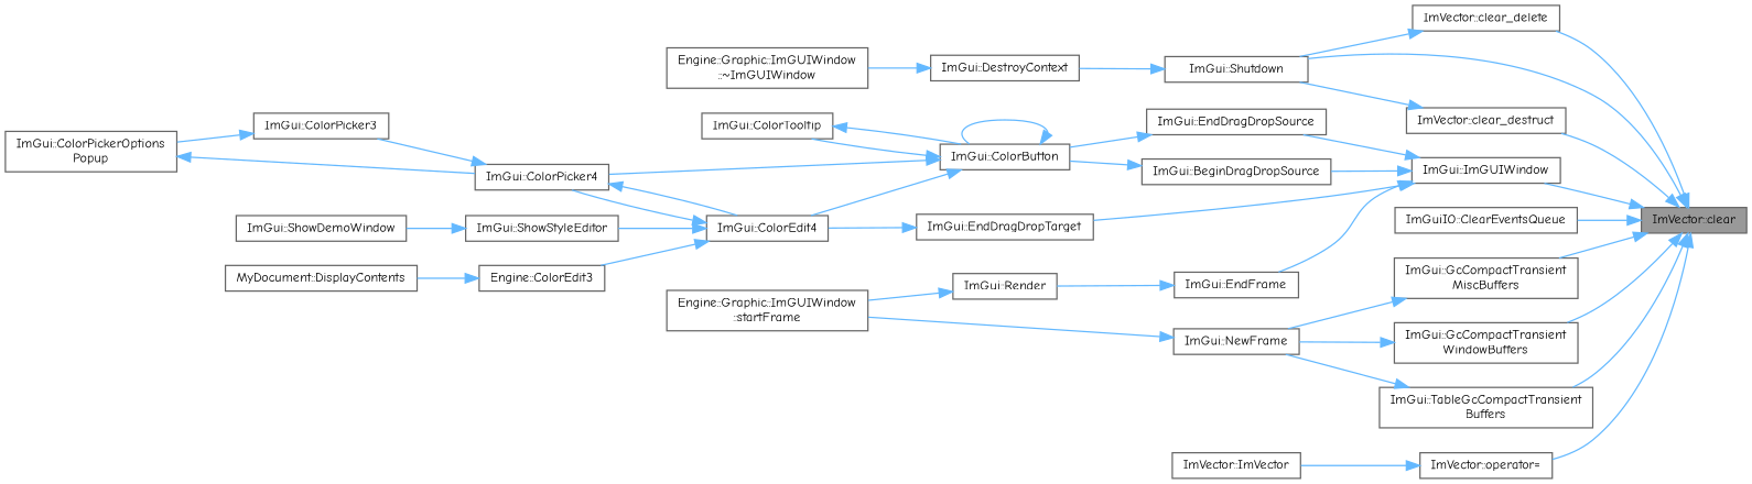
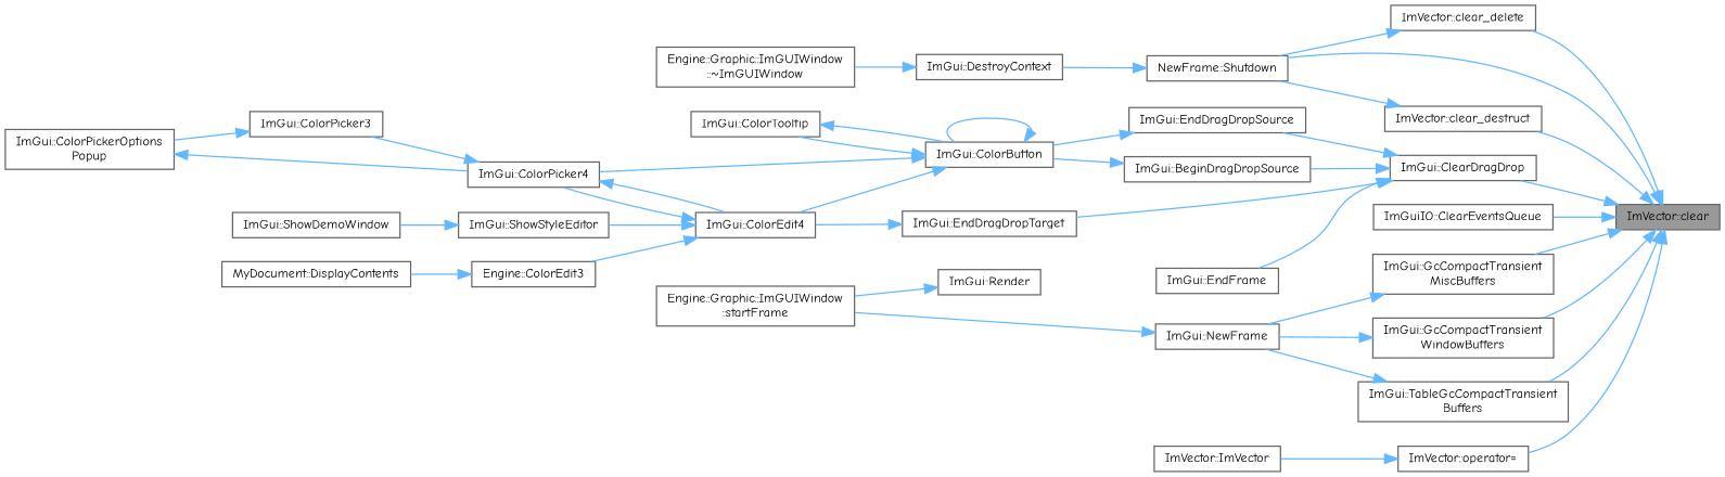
  digraph {
    fontname="Comic Neue"
    rankdir=RL
    node [color=grey40 fillcolor=white fontname="Comic Neue" fontsize=10 shape=box style=filled]
    edge [color=steelblue1 dir=back fontname="Comic Neue" fontsize=10 labelfontname=Helvetica labelfontsize=10 style=solid]
    n1 [color=gray40 fillcolor=grey60 fontcolor=black height=0.2 label="ImVector::clear" width=0.4]
    n2 [height=0.2 label="ImVector::clear_delete" width=0.4]
-   n3 [height=0.2 label="ImGui::Shutdown" width=0.4]
+   n3 [height=0.2 label="NewFrame::Shutdown" width=0.4]
    n4 [height=0.2 label="ImVector::clear_destruct" width=0.4]
-   n5 [height=0.2 label="ImGui::ImGUIWindow" width=0.4]
+   n5 [height=0.2 label="ImGui::ClearDragDrop" width=0.4]
    n6 [height=0.2 label="ImGuiIO::ClearEventsQueue" width=0.4]
    n7 [height=0.2 label="ImGui::GcCompactTransient\lMiscBuffers" width=0.4]
    n8 [height=0.2 label="ImGui::GcCompactTransient\lWindowBuffers" width=0.4]
    n9 [height=0.2 label="ImVector::operator=" width=0.4]
    n10 [height=0.2 label="ImGui::TableGcCompactTransient\lBuffers" width=0.4]
    n11 [height=0.2 label="ImGui::DestroyContext" width=0.4]
    n12 [height=0.2 label="ImGui::BeginDragDropSource" width=0.4]
    n13 [height=0.2 label="ImGui::EndDragDropSource" width=0.4]
    n14 [height=0.2 label="ImGui::EndDragDropTarget" width=0.4]
    n15 [height=0.2 label="ImGui::EndFrame" width=0.4]
    n16 [height=0.2 label="ImGui::NewFrame" width=0.4]
    n17 [height=0.2 label="ImVector::ImVector" width=0.4]
    n18 [height=0.2 label="Engine::Graphic::ImGUIWindow\l::~ImGUIWindow" width=0.4]
    n19 [height=0.2 label="ImGui::ColorButton" width=0.4]
    n20 [height=0.2 label="ImGui::ColorEdit4" width=0.4]
    n21 [height=0.2 label="ImGui::Render" width=0.4]
    n22 [height=0.2 label="ImGui::ColorPicker4" width=0.4]
    n23 [height=0.2 label="ImGui::ColorTooltip" width=0.4]
    n24 [height=0.2 label="Engine::ColorEdit3" width=0.4]
    n25 [height=0.2 label="ImGui::ShowStyleEditor" width=0.4]
    n26 [height=0.2 label="ImGui::ColorPicker3" width=0.4]
    n27 [height=0.2 label="MyDocument::DisplayContents" width=0.4]
    n28 [height=0.2 label="ImGui::ShowDemoWindow" width=0.4]
    n29 [height=0.2 label="ImGui::ColorPickerOptions\lPopup" width=0.4]
    n30 [height=0.2 label="Engine::Graphic::ImGUIWindow\l::startFrame" width=0.4]
    n1 -> n2
    n1 -> n3
    n1 -> n4
    n1 -> n5
    n1 -> n6
    n1 -> n7
    n1 -> n8
    n1 -> n9
    n1 -> n10
    n2 -> n3
    n3 -> n11
    n4 -> n3
    n5 -> n12
    n5 -> n13
    n5 -> n14
    n5 -> n15
    n7 -> n16
    n8 -> n16
    n9 -> n17
    n10 -> n16
    n11 -> n18
    n12 -> n19
    n13 -> n19
    n14 -> n20
-   n15 -> n21
    n16 -> n30
    n19 -> n19
    n19 -> n20
    n19 -> n22
    n19 -> n23
    n20 -> n22
    n20 -> n24
    n20 -> n25
    n21 -> n30
    n22 -> n20
    n22 -> n26
    n23 -> n19
    n24 -> n27
    n25 -> n28
    n26 -> n29
    n29 -> n22
  }
